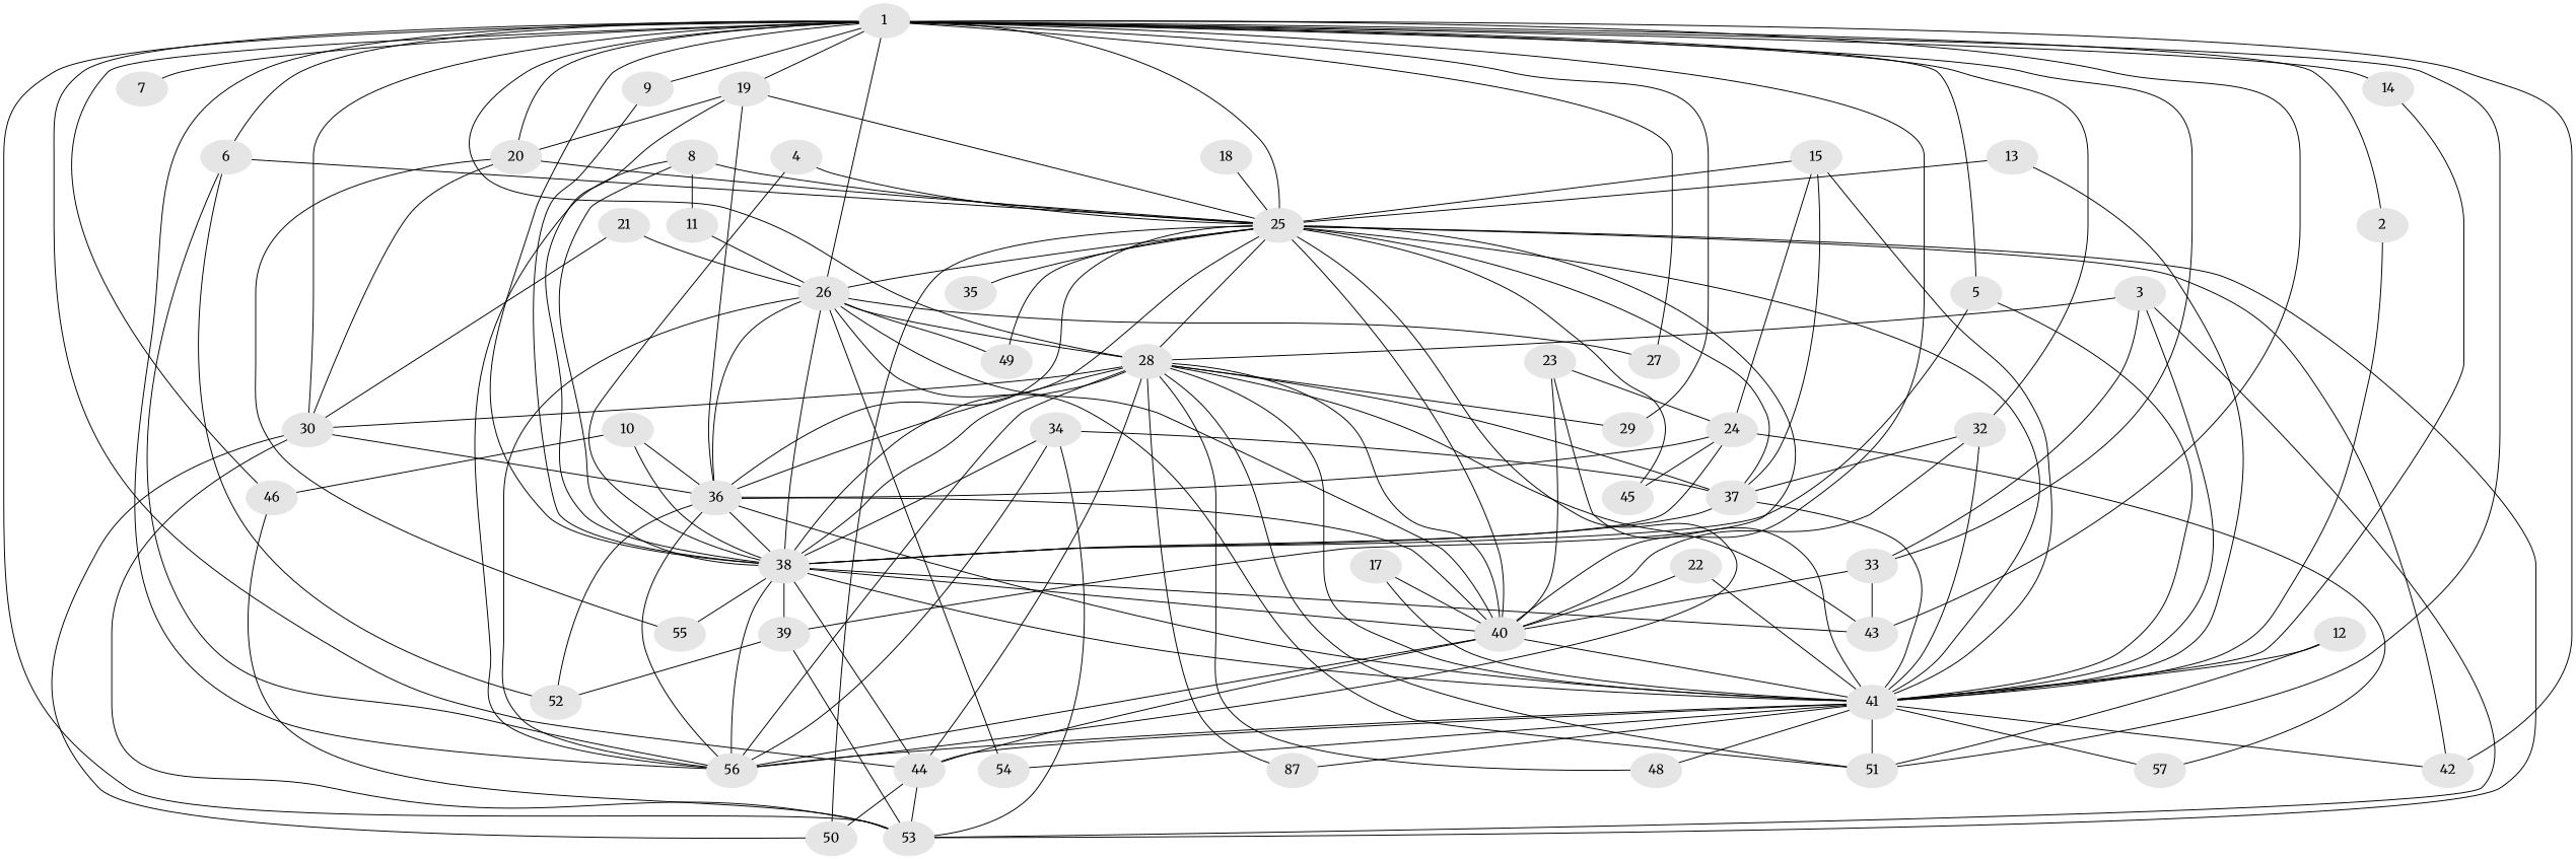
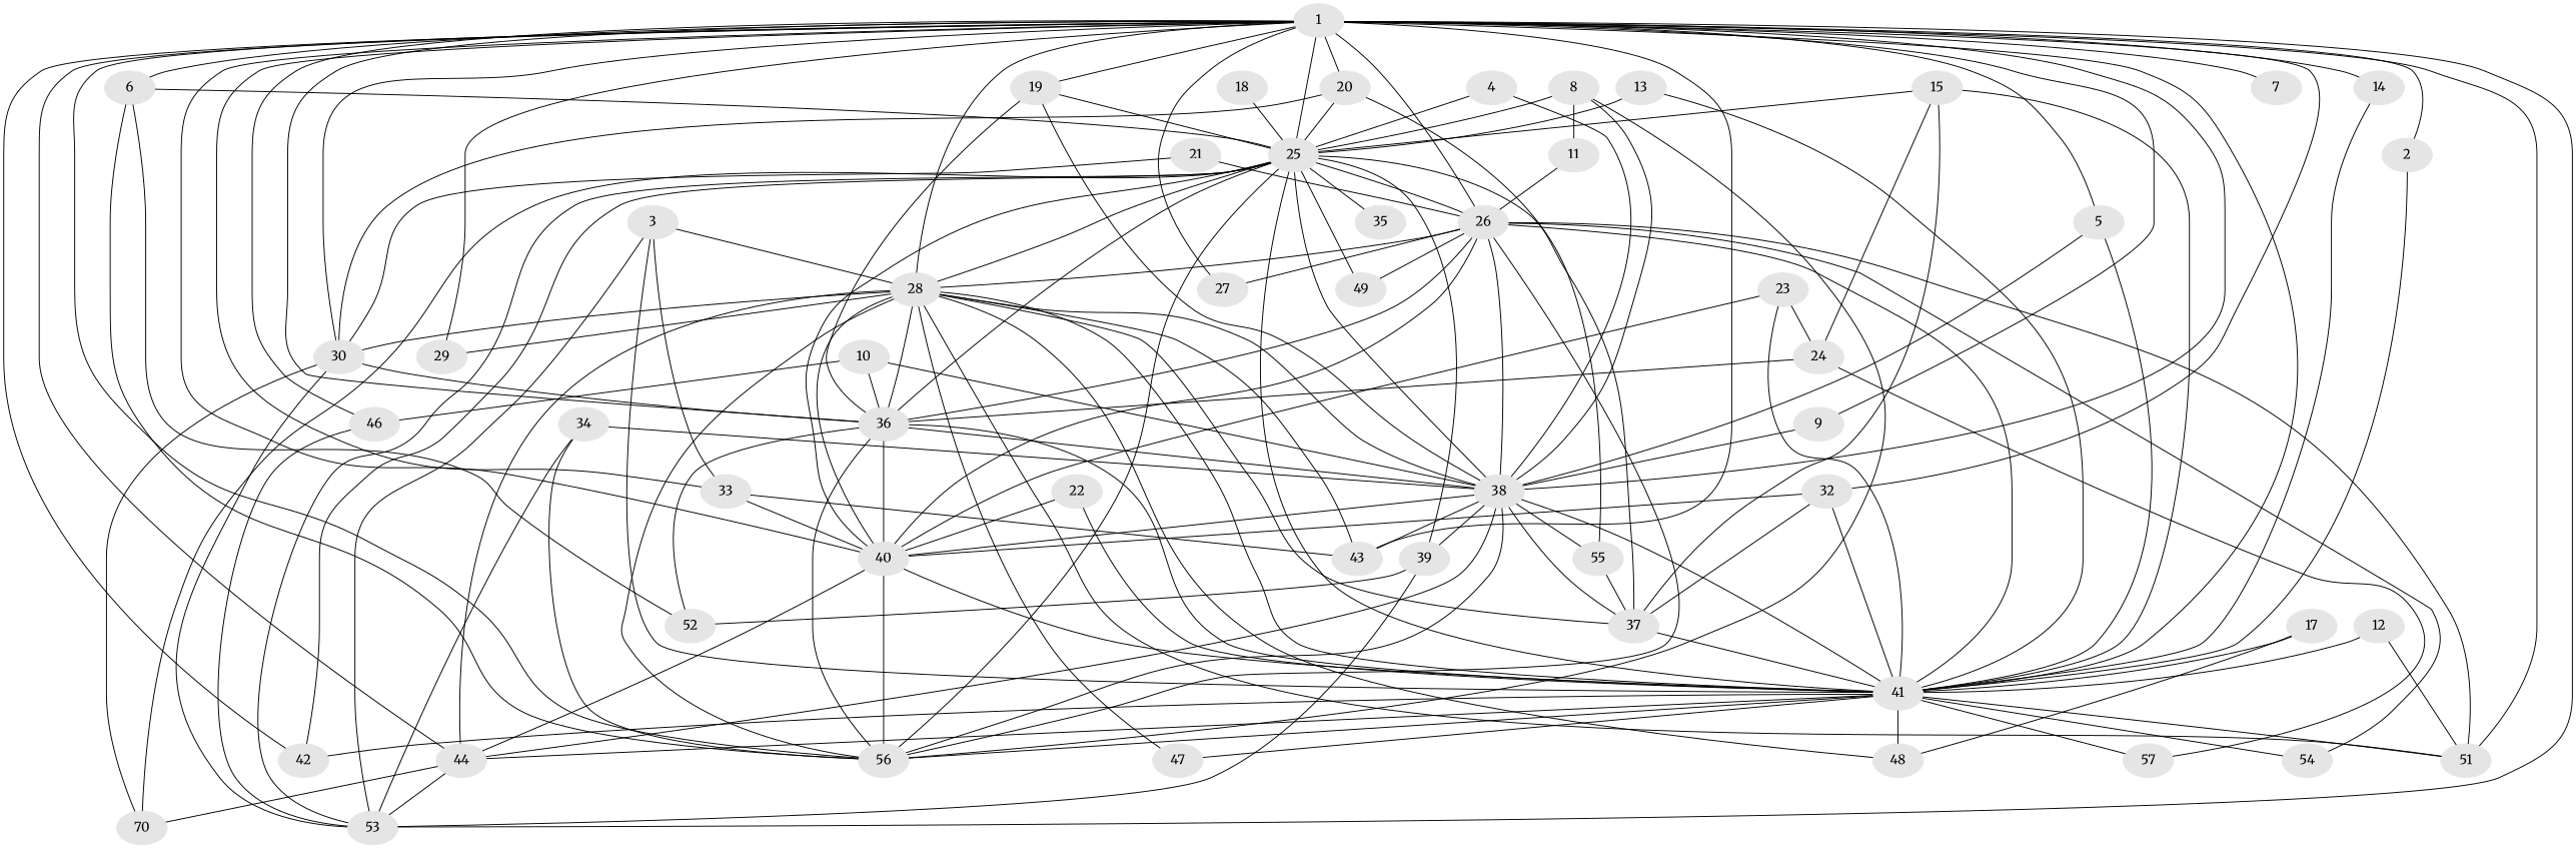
  graph {
    fontname=Merriweather
    node [color=gray90 fontname=Merriweather style=filled]
    edge [fontname=Merriweather weight=1.0]
    1
    2
    5
    6
    7
    9
    14
    19
    20
    25
    26
    27
    28
    29
    30
    32
    33
    36
    38
    40
    41
    42
    43
    44
    46
    51
    53
    56
    52
    15
    24
    37
    55
    35
-   45
    39
    49
-   50
+   50 [label=70]
    54
-   47 [label=87]
+   47
    48
    57
    3
    4
    8
    11
    10
    12
    13
    21
    17
    18
    22
    23
    34
    1 -- 2
    1 -- 5 [weight=2.0]
    1 -- 6
    1 -- 7 [weight=2.0]
    1 -- 9
    1 -- 14 [weight=2.0]
    1 -- 19
    1 -- 20
    1 -- 25 [weight=2.0]
    1 -- 26 [weight=2.0]
    1 -- 27
    1 -- 28 [weight=4.0]
    1 -- 29
    1 -- 30
    1 -- 32 [weight=2.0]
    1 -- 33
+   1 -- 36 [weight=3.0]
    1 -- 38 [weight=2.0]
    1 -- 40 [weight=2.0]
+   1 -- 41 [weight=3.0]
    1 -- 42
    1 -- 43 [weight=2.0]
    1 -- 44
    1 -- 46
    1 -- 51
    1 -- 53
    1 -- 56 [weight=2.0]
    2 -- 41
    5 -- 38
    5 -- 41
    6 -- 25
    6 -- 56
    6 -- 52
    9 -- 38
    14 -- 41
-   19 -- 20
    19 -- 25
    19 -- 36
    19 -- 38
    20 -- 25
    20 -- 30
    20 -- 55
    25 -- 26
    25 -- 28
    25 -- 36
    25 -- 38
    25 -- 40
    25 -- 41 [weight=2.0]
    25 -- 42 [weight=2.0]
    25 -- 53
    25 -- 56
    25 -- 37
    25 -- 35
-   25 -- 45
    25 -- 39 [weight=2.0]
    25 -- 49
    25 -- 50
    26 -- 27 [weight=2.0]
    26 -- 28 [weight=2.0]
    26 -- 36
    26 -- 38
    26 -- 40
+   26 -- 41 [weight=2.0]
    26 -- 51
    26 -- 56
    26 -- 49
    26 -- 54
    28 -- 29
    28 -- 30
    28 -- 36
    28 -- 38
    28 -- 40
    28 -- 41
    28 -- 43
    28 -- 44
    28 -- 51
    28 -- 56
    28 -- 37
    28 -- 47
    28 -- 48
    30 -- 36
    30 -- 53
    30 -- 50
    32 -- 40
    32 -- 41
    32 -- 37
    33 -- 40
    33 -- 43
    36 -- 38
    36 -- 40 [weight=3.0]
    36 -- 41
    36 -- 56
    36 -- 52
    38 -- 40
    38 -- 41
    38 -- 43
    38 -- 44
    38 -- 56
    38 -- 55
    38 -- 39 [weight=2.0]
    40 -- 41
    40 -- 44
    40 -- 56
    41 -- 42
    41 -- 44
    41 -- 51
    41 -- 56 [weight=2.0]
    41 -- 54
    41 -- 47
    41 -- 48
    41 -- 57
    44 -- 53
    44 -- 50
    46 -- 53
    15 -- 25
    15 -- 41
    15 -- 24
    15 -- 37
    24 -- 36
-   24 -- 38
-   24 -- 45
    24 -- 57
    37 -- 38
    37 -- 41
    39 -- 53
    39 -- 52
    3 -- 28
    3 -- 33
    3 -- 41
    3 -- 53
    4 -- 25
    4 -- 38
    8 -- 25
    8 -- 38
    8 -- 56
    8 -- 11
    11 -- 26
    10 -- 36
    10 -- 38
    10 -- 46
    12 -- 41
    12 -- 51
    13 -- 25 [weight=2.0]
    13 -- 41
    21 -- 26
    21 -- 30
-   17 -- 40
+   17 -- 48
    17 -- 41
    18 -- 25
    22 -- 40
    22 -- 41
    23 -- 40
    23 -- 41
    23 -- 24
    34 -- 38
    34 -- 53
    34 -- 56
-   34 -- 37
+   55 -- 37
  }
